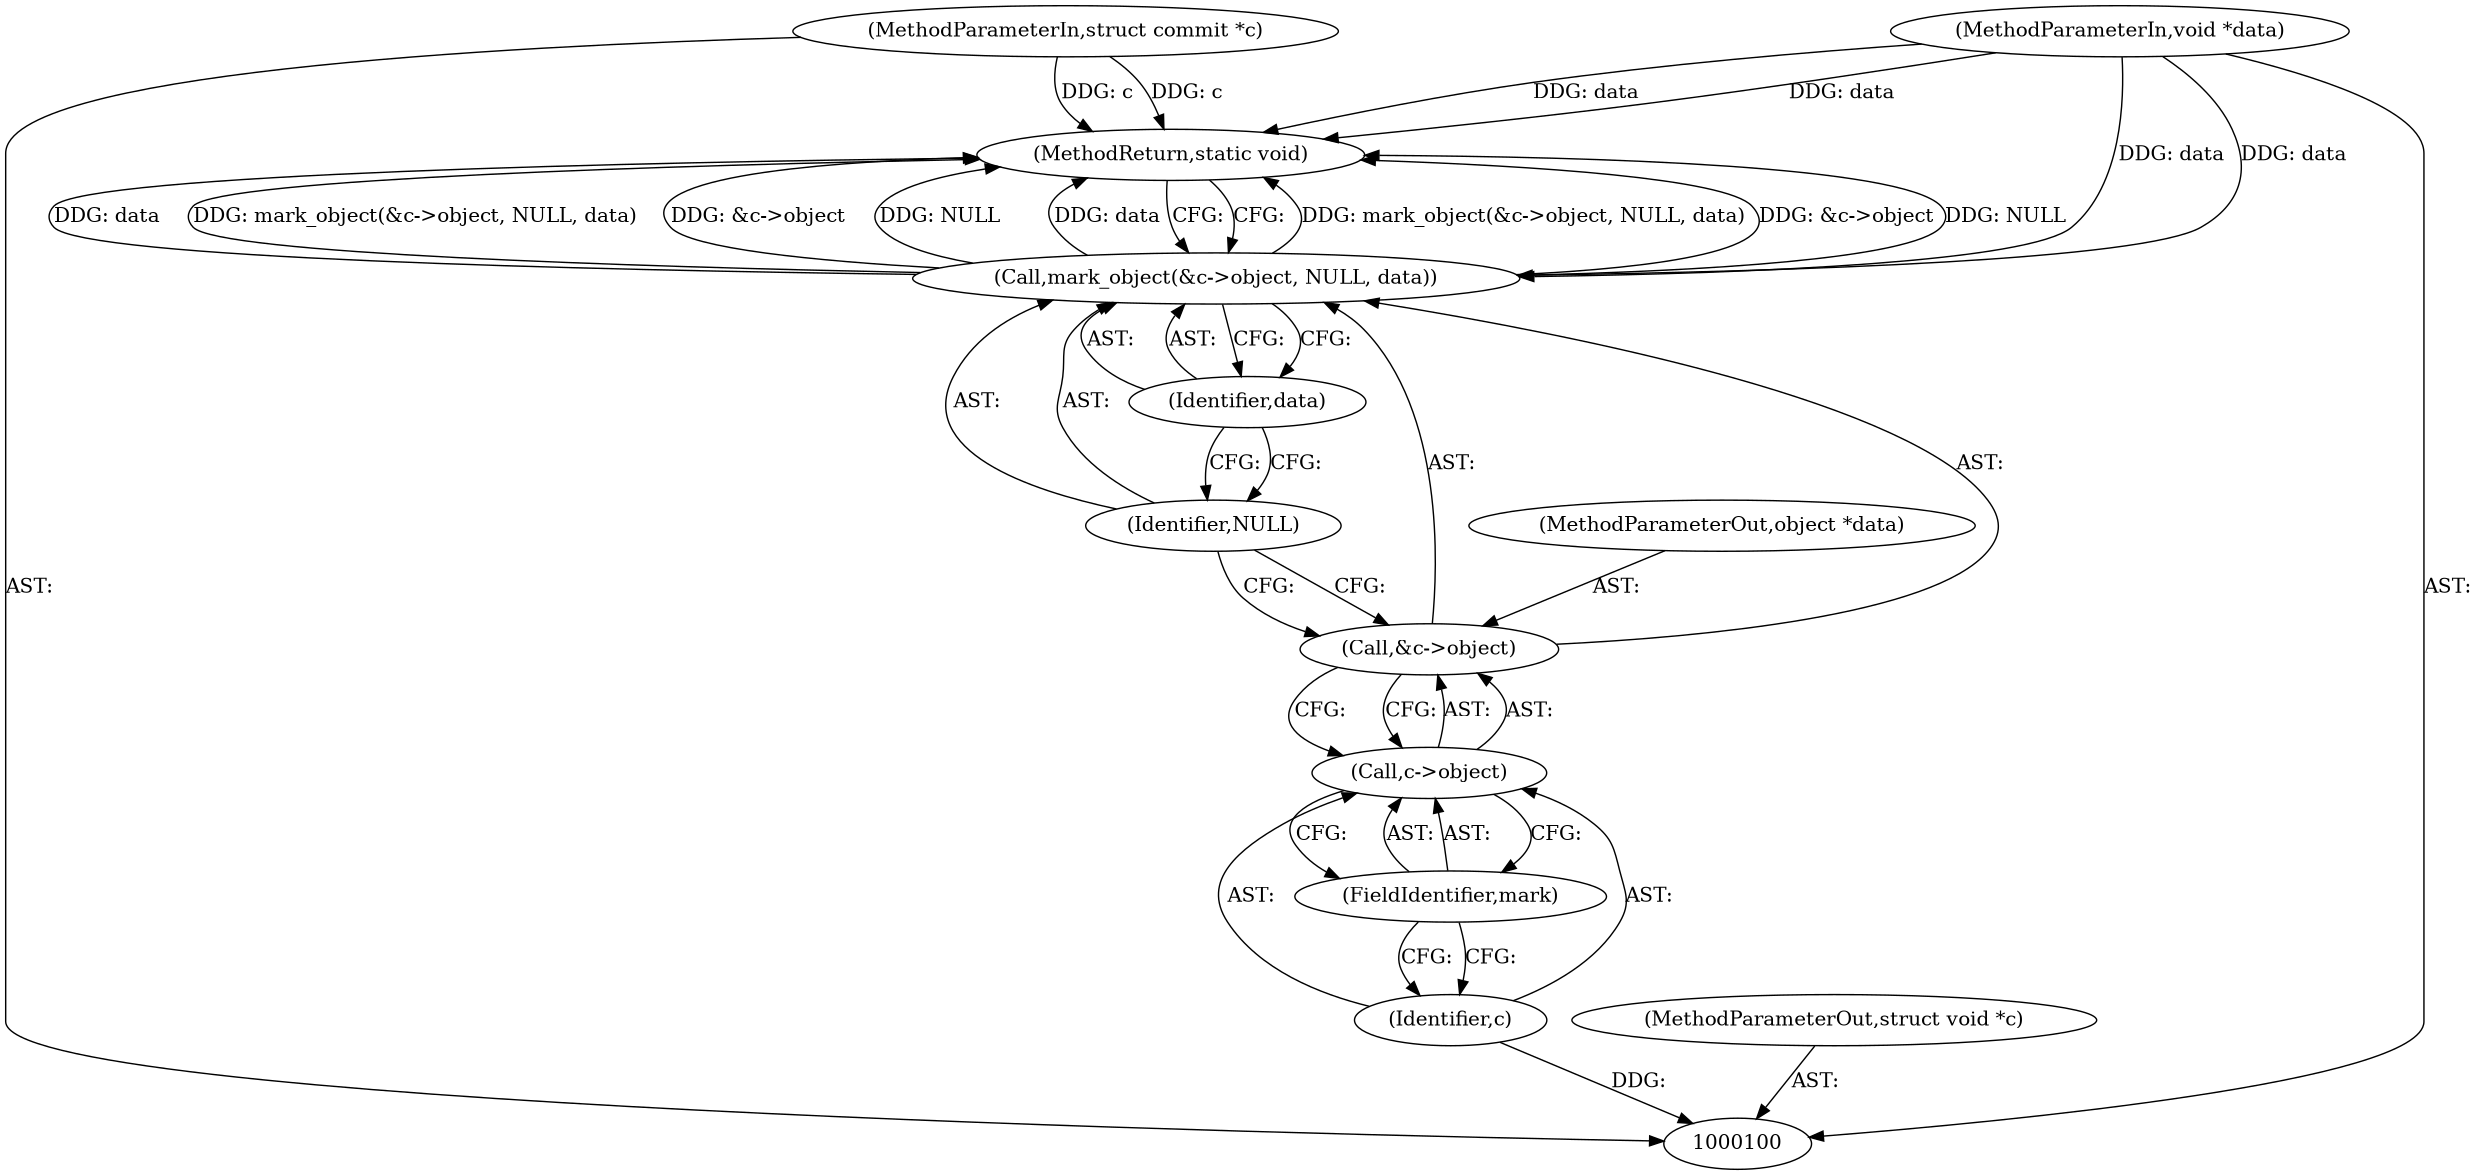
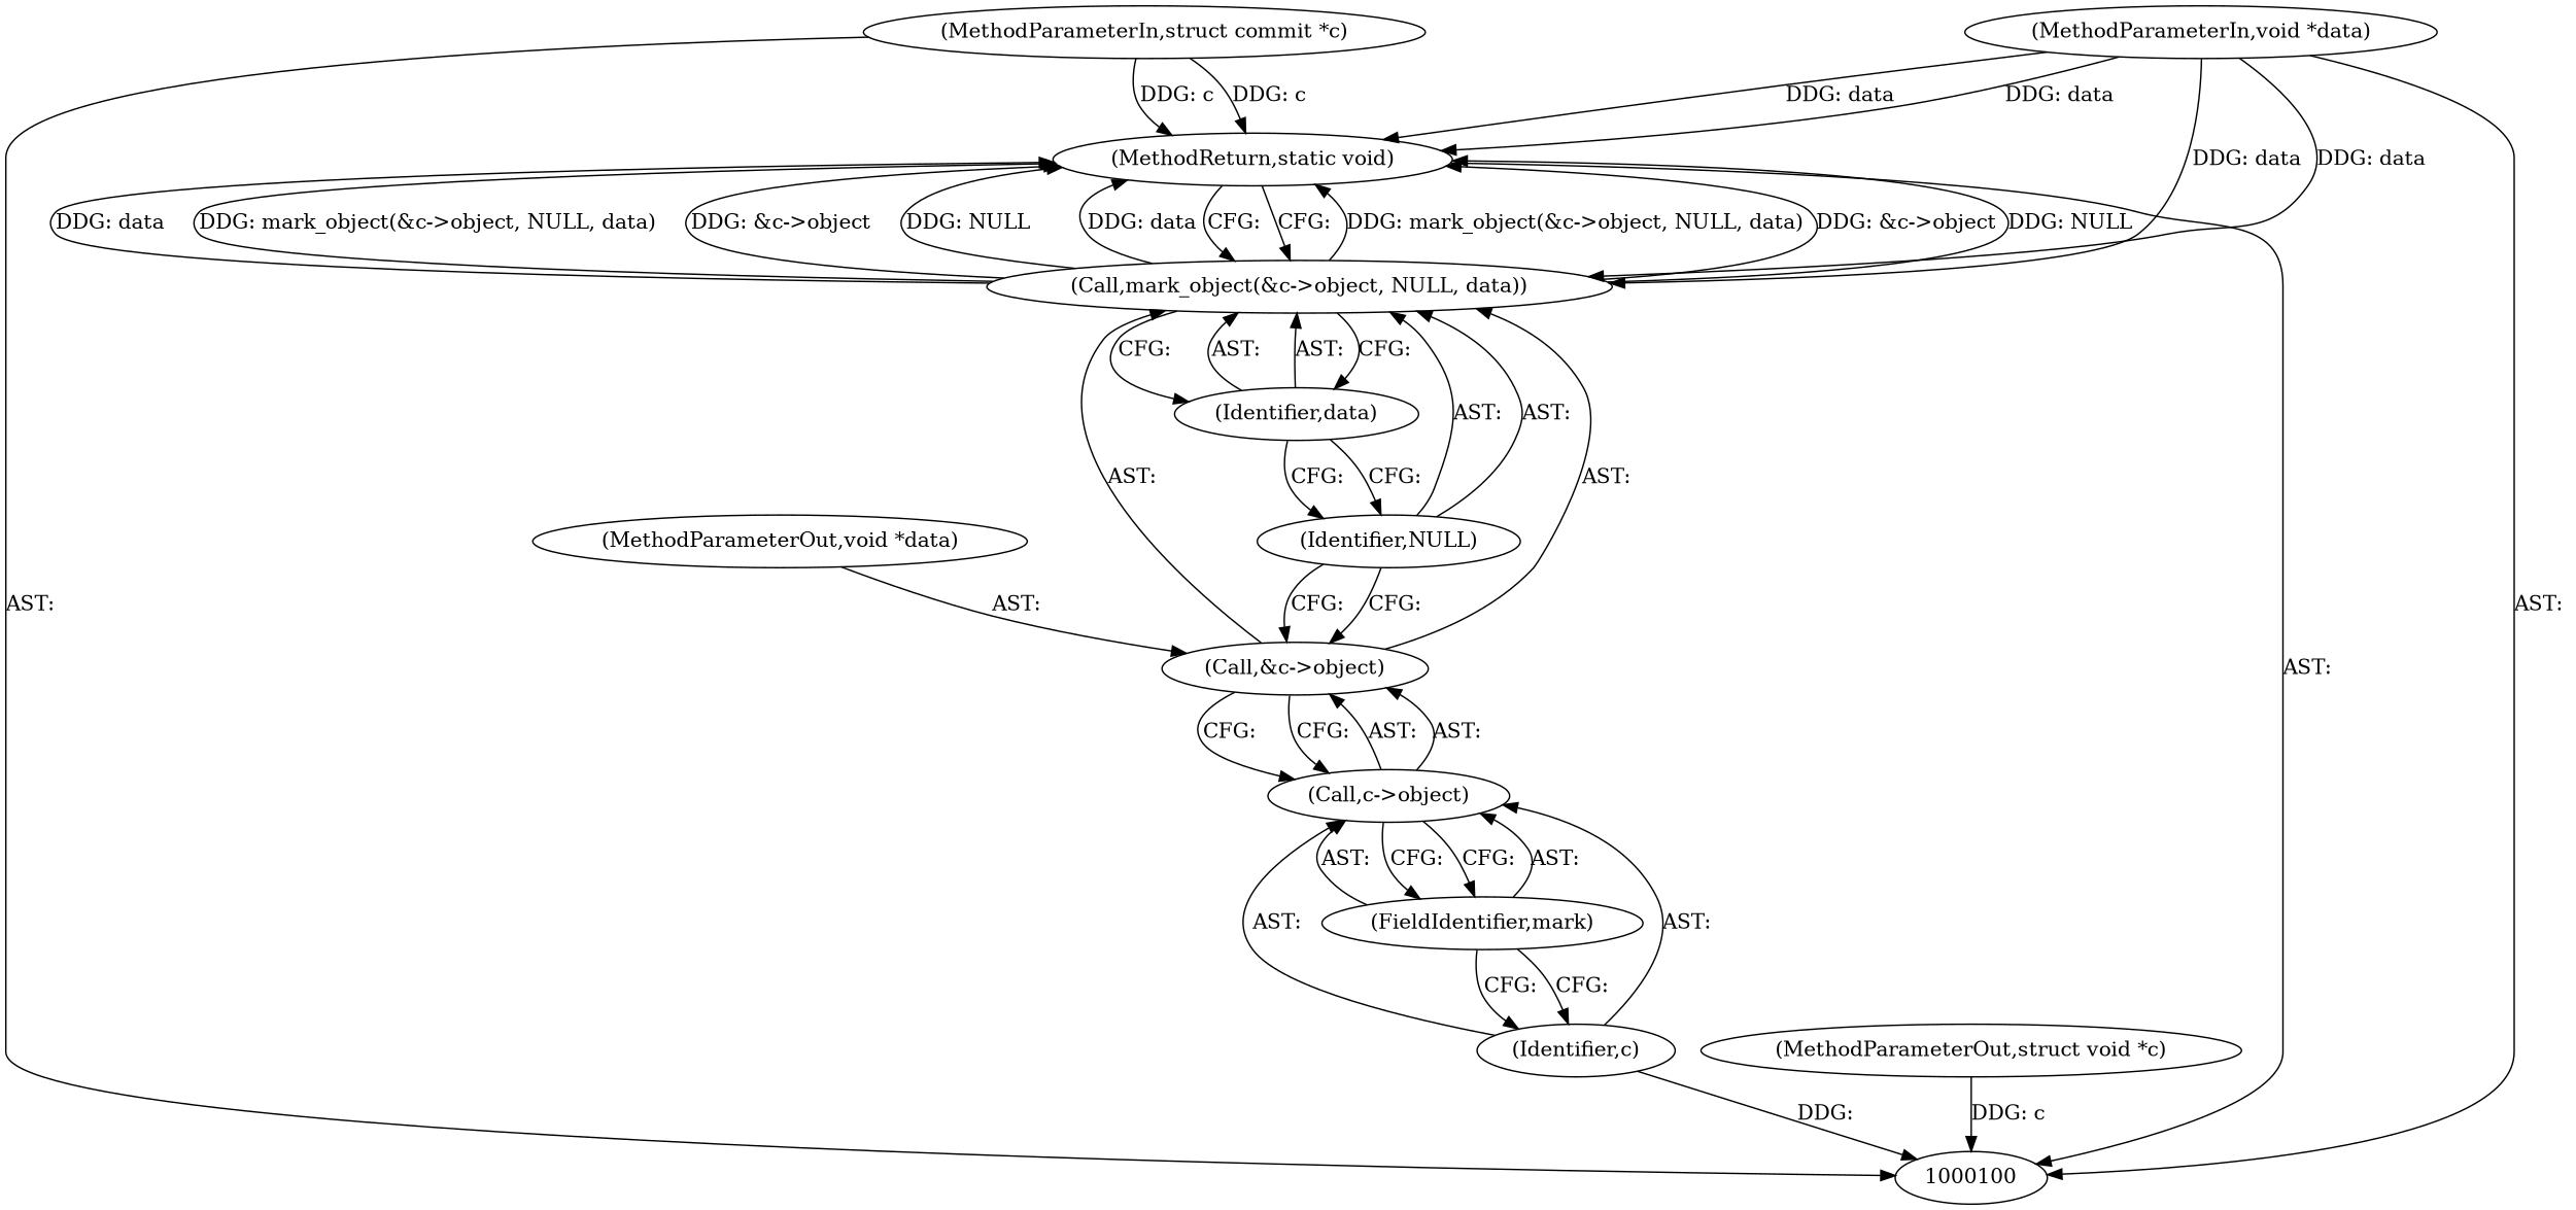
  digraph {
    n1 [label="(MethodReturn,static void)"]
    n2 [label="(Call,mark_object(&c->object, NULL, data))"]
    1000100
    n4 [label="(Identifier,data)"]
    n5 [label="(MethodParameterIn,struct commit *c)"]
    n6 [label="(MethodParameterOut,struct void *c)"]
    n7 [label="(MethodParameterIn,void *data)"]
-   n8 [label="(MethodParameterOut,object *data)"]
+   n8 [label="(MethodParameterOut,void *data)"]
    n9 [label="(Call,&c->object)"]
    n10 [label="(Identifier,NULL)"]
    n11 [label="(Call,c->object)"]
    n12 [label="(FieldIdentifier,mark)"]
    n13 [label="(Identifier,c)"]
    n1 -> n2 [label="CFG: "]
    n1 -> n2 [label="CFG: "]
+   n1 -> 1000100 [label="AST: "]
    n2 -> n1 [label="DDG: mark_object(&c->object, NULL, data)"]
    n2 -> n1 [label="DDG: &c->object"]
    n2 -> n1 [label="DDG: NULL"]
    n2 -> n1 [label="DDG: data"]
    n2 -> n1 [label="DDG: mark_object(&c->object, NULL, data)"]
    n2 -> n1 [label="DDG: &c->object"]
    n2 -> n1 [label="DDG: NULL"]
    n2 -> n1 [label="DDG: data"]
    n2 -> n4 [label="CFG: "]
    n2 -> n4 [label="CFG: "]
    n4 -> n2 [label="AST: "]
    n4 -> n2 [label="AST: "]
    n4 -> n10 [label="CFG: "]
    n4 -> n10 [label="CFG: "]
    n5 -> n1 [label="DDG: c"]
    n5 -> n1 [label="DDG: c"]
    n5 -> 1000100 [label="AST: "]
-   n6 -> 1000100 [label="AST: "]
+   n6 -> 1000100 [label="DDG: c"]
    n7 -> n1 [label="DDG: data"]
    n7 -> n1 [label="DDG: data"]
    n7 -> n2 [label="DDG: data"]
    n7 -> n2 [label="DDG: data"]
    n7 -> 1000100 [label="AST: "]
    n8 -> n9 [label="AST: "]
    n9 -> n2 [label="AST: "]
    n9 -> n2 [label="AST: "]
    n9 -> n11 [label="CFG: "]
    n9 -> n11 [label="CFG: "]
    n10 -> n2 [label="AST: "]
    n10 -> n2 [label="AST: "]
    n10 -> n9 [label="CFG: "]
    n10 -> n9 [label="CFG: "]
    n11 -> n9 [label="AST: "]
    n11 -> n9 [label="AST: "]
    n11 -> n12 [label="CFG: "]
    n11 -> n12 [label="CFG: "]
    n12 -> n11 [label="AST: "]
    n12 -> n11 [label="AST: "]
    n12 -> n13 [label="CFG: "]
    n12 -> n13 [label="CFG: "]
    n13 -> 1000100 [label="DDG: "]
    n13 -> n11 [label="AST: "]
    n13 -> n11 [label="AST: "]
  }
